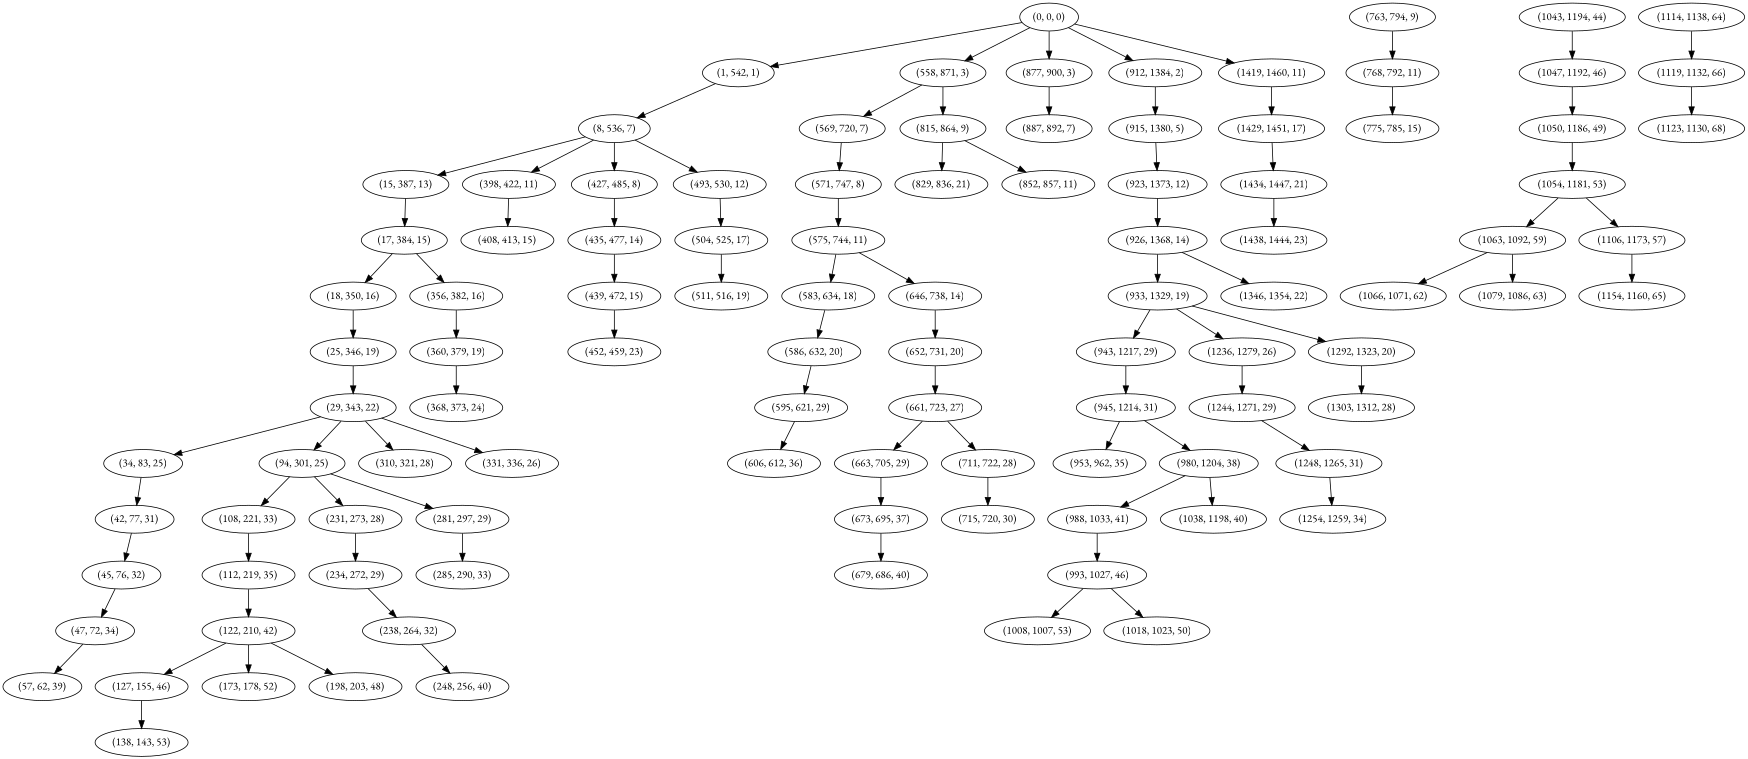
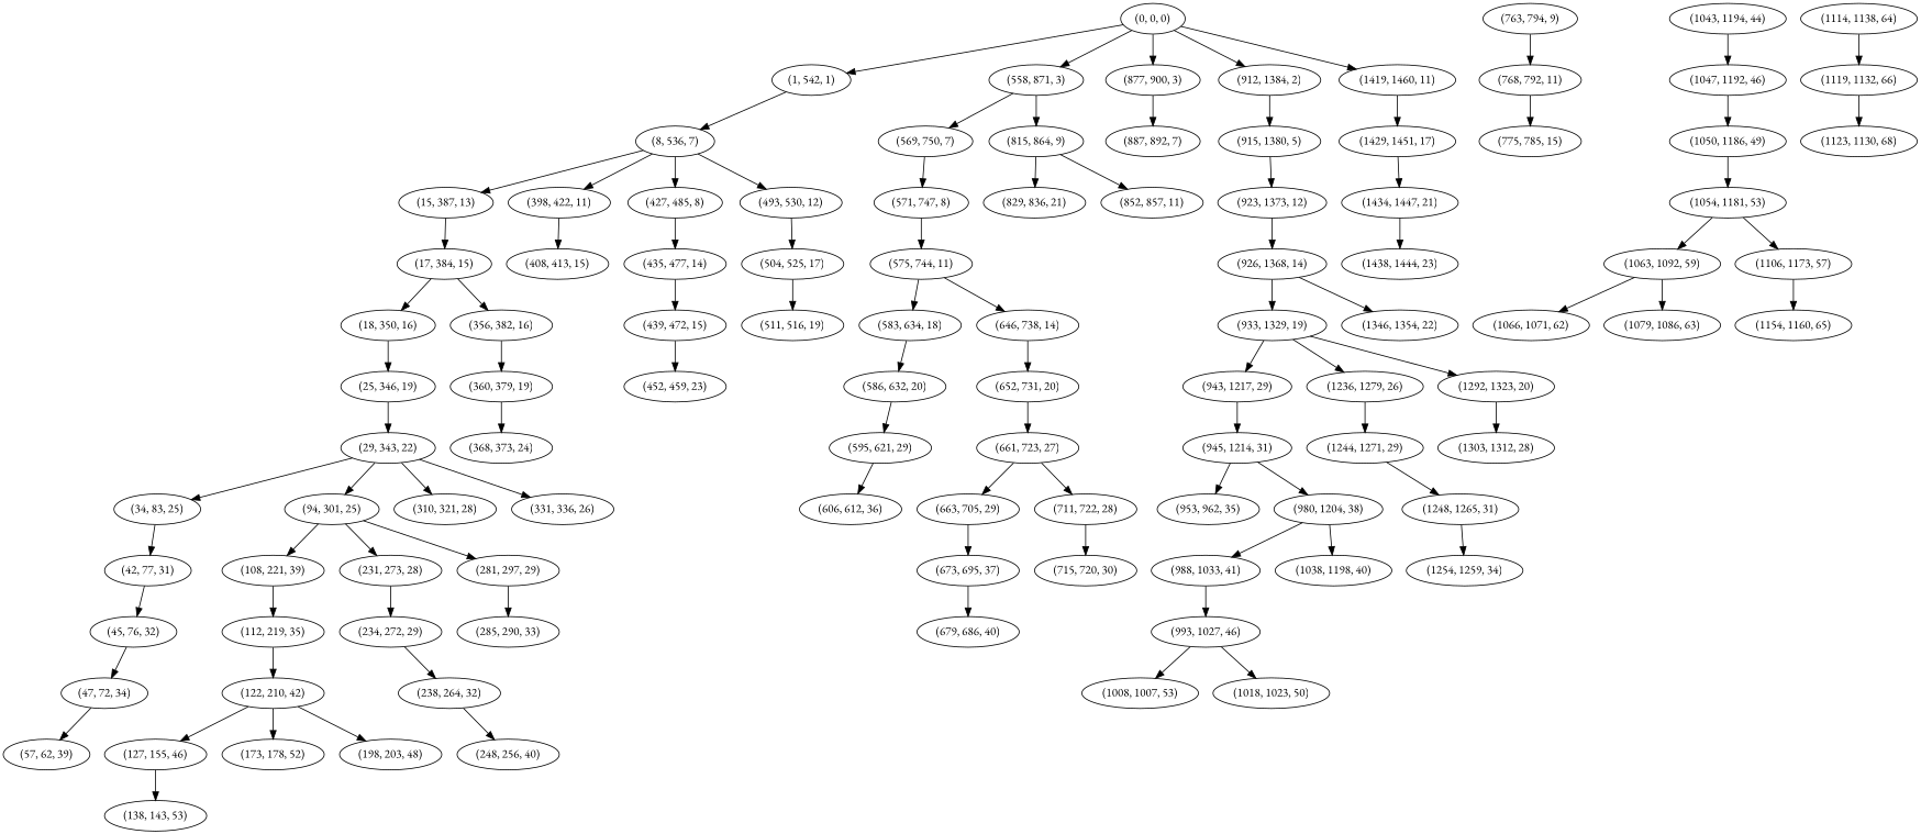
  digraph {
    fontname="EB Garamond"
    node [fontname="EB Garamond"]
    edge [fontname="EB Garamond"]
    "(0, 0, 0)"
    "(1, 542, 1)"
    "(558, 871, 3)"
    "(877, 900, 3)"
    "(912, 1384, 2)"
    "(1419, 1460, 11)"
    "(8, 536, 7)"
-   "(569, 750, 7)" [label="(569, 720, 7)"]
+   "(569, 750, 7)"
    "(815, 864, 9)"
    "(887, 892, 7)"
    "(915, 1380, 5)"
    "(1429, 1451, 17)"
    "(15, 387, 13)"
    "(398, 422, 11)"
    "(427, 485, 8)"
    "(493, 530, 12)"
    "(17, 384, 15)"
    "(408, 413, 15)"
    "(435, 477, 14)"
    "(504, 525, 17)"
    "(18, 350, 16)"
    "(356, 382, 16)"
    "(25, 346, 19)"
    "(360, 379, 19)"
    "(29, 343, 22)"
    "(34, 83, 25)"
    "(94, 301, 25)"
    "(310, 321, 28)"
    "(331, 336, 26)"
    "(42, 77, 31)"
-   "(108, 221, 33)"
+   "(108, 221, 33)" [label="(108, 221, 39)"]
    "(231, 273, 28)"
    "(281, 297, 29)"
    "(45, 76, 32)"
    "(47, 72, 34)"
    "(57, 62, 39)"
    "(112, 219, 35)"
    "(234, 272, 29)"
    "(285, 290, 33)"
    "(122, 210, 42)"
    "(127, 155, 46)"
    "(173, 178, 52)"
    "(198, 203, 48)"
    "(138, 143, 53)"
    "(238, 264, 32)"
    "(248, 256, 40)"
    "(368, 373, 24)"
    "(439, 472, 15)"
    "(452, 459, 23)"
    "(511, 516, 19)"
    "(571, 747, 8)"
    "(763, 794, 9)"
    "(768, 792, 11)"
    "(829, 836, 21)"
    "(852, 857, 11)"
    "(575, 744, 11)"
    "(583, 634, 18)"
    "(646, 738, 14)"
    "(586, 632, 20)"
    "(652, 731, 20)"
    "(595, 621, 29)"
    "(606, 612, 36)"
    "(661, 723, 27)"
    "(663, 705, 29)"
    "(711, 722, 28)"
    "(673, 695, 37)"
    "(715, 720, 30)"
    "(679, 686, 40)"
    "(775, 785, 15)"
    "(923, 1373, 12)"
    "(926, 1368, 14)"
    "(933, 1329, 19)"
    "(1346, 1354, 22)"
    "(943, 1217, 29)"
    "(1236, 1279, 26)"
    "(1292, 1323, 20)"
    "(945, 1214, 31)"
    "(1244, 1271, 29)"
    "(1303, 1312, 28)"
    "(953, 962, 35)"
    "(980, 1204, 38)"
    "(988, 1033, 41)"
    "(1038, 1198, 40)"
    "(993, 1027, 46)"
    n85 [label="(1008, 1007, 53)"]
    "(1018, 1023, 50)"
    "(1043, 1194, 44)"
    "(1047, 1192, 46)"
    "(1050, 1186, 49)"
    "(1054, 1181, 53)"
    "(1063, 1092, 59)"
    "(1106, 1173, 57)"
    "(1066, 1071, 62)"
    "(1079, 1086, 63)"
    "(1154, 1160, 65)"
    "(1114, 1138, 64)"
    "(1119, 1132, 66)"
    "(1123, 1130, 68)"
    "(1248, 1265, 31)"
    "(1254, 1259, 34)"
    "(1434, 1447, 21)"
    "(1438, 1444, 23)"
    "(0, 0, 0)" -> "(1, 542, 1)"
    "(0, 0, 0)" -> "(558, 871, 3)"
    "(0, 0, 0)" -> "(877, 900, 3)"
    "(0, 0, 0)" -> "(912, 1384, 2)"
    "(0, 0, 0)" -> "(1419, 1460, 11)"
    "(1, 542, 1)" -> "(8, 536, 7)"
    "(558, 871, 3)" -> "(569, 750, 7)"
    "(558, 871, 3)" -> "(815, 864, 9)"
    "(877, 900, 3)" -> "(887, 892, 7)"
    "(912, 1384, 2)" -> "(915, 1380, 5)"
    "(1419, 1460, 11)" -> "(1429, 1451, 17)"
    "(8, 536, 7)" -> "(15, 387, 13)"
    "(8, 536, 7)" -> "(398, 422, 11)"
    "(8, 536, 7)" -> "(427, 485, 8)"
    "(8, 536, 7)" -> "(493, 530, 12)"
    "(569, 750, 7)" -> "(571, 747, 8)"
    "(815, 864, 9)" -> "(829, 836, 21)"
    "(815, 864, 9)" -> "(852, 857, 11)"
    "(915, 1380, 5)" -> "(923, 1373, 12)"
    "(1429, 1451, 17)" -> "(1434, 1447, 21)"
    "(15, 387, 13)" -> "(17, 384, 15)"
    "(398, 422, 11)" -> "(408, 413, 15)"
    "(427, 485, 8)" -> "(435, 477, 14)"
    "(493, 530, 12)" -> "(504, 525, 17)"
    "(17, 384, 15)" -> "(18, 350, 16)"
    "(17, 384, 15)" -> "(356, 382, 16)"
    "(435, 477, 14)" -> "(439, 472, 15)"
    "(504, 525, 17)" -> "(511, 516, 19)"
    "(18, 350, 16)" -> "(25, 346, 19)"
    "(356, 382, 16)" -> "(360, 379, 19)"
    "(25, 346, 19)" -> "(29, 343, 22)"
    "(360, 379, 19)" -> "(368, 373, 24)"
    "(29, 343, 22)" -> "(34, 83, 25)"
    "(29, 343, 22)" -> "(94, 301, 25)"
    "(29, 343, 22)" -> "(310, 321, 28)"
    "(29, 343, 22)" -> "(331, 336, 26)"
    "(34, 83, 25)" -> "(42, 77, 31)"
    "(94, 301, 25)" -> "(108, 221, 33)"
    "(94, 301, 25)" -> "(231, 273, 28)"
    "(94, 301, 25)" -> "(281, 297, 29)"
    "(42, 77, 31)" -> "(45, 76, 32)"
    "(108, 221, 33)" -> "(112, 219, 35)"
    "(231, 273, 28)" -> "(234, 272, 29)"
    "(281, 297, 29)" -> "(285, 290, 33)"
    "(45, 76, 32)" -> "(47, 72, 34)"
    "(47, 72, 34)" -> "(57, 62, 39)"
    "(112, 219, 35)" -> "(122, 210, 42)"
    "(234, 272, 29)" -> "(238, 264, 32)"
    "(122, 210, 42)" -> "(127, 155, 46)"
    "(122, 210, 42)" -> "(173, 178, 52)"
    "(122, 210, 42)" -> "(198, 203, 48)"
    "(127, 155, 46)" -> "(138, 143, 53)"
    "(238, 264, 32)" -> "(248, 256, 40)"
    "(439, 472, 15)" -> "(452, 459, 23)"
    "(571, 747, 8)" -> "(575, 744, 11)"
    "(763, 794, 9)" -> "(768, 792, 11)"
    "(768, 792, 11)" -> "(775, 785, 15)"
    "(575, 744, 11)" -> "(583, 634, 18)"
    "(575, 744, 11)" -> "(646, 738, 14)"
    "(583, 634, 18)" -> "(586, 632, 20)"
    "(646, 738, 14)" -> "(652, 731, 20)"
    "(586, 632, 20)" -> "(595, 621, 29)"
    "(652, 731, 20)" -> "(661, 723, 27)"
    "(595, 621, 29)" -> "(606, 612, 36)"
    "(661, 723, 27)" -> "(663, 705, 29)"
    "(661, 723, 27)" -> "(711, 722, 28)"
    "(663, 705, 29)" -> "(673, 695, 37)"
    "(711, 722, 28)" -> "(715, 720, 30)"
    "(673, 695, 37)" -> "(679, 686, 40)"
    "(923, 1373, 12)" -> "(926, 1368, 14)"
    "(926, 1368, 14)" -> "(933, 1329, 19)"
    "(926, 1368, 14)" -> "(1346, 1354, 22)"
    "(933, 1329, 19)" -> "(943, 1217, 29)"
    "(933, 1329, 19)" -> "(1236, 1279, 26)"
    "(933, 1329, 19)" -> "(1292, 1323, 20)"
    "(943, 1217, 29)" -> "(945, 1214, 31)"
    "(1236, 1279, 26)" -> "(1244, 1271, 29)"
    "(1292, 1323, 20)" -> "(1303, 1312, 28)"
    "(945, 1214, 31)" -> "(953, 962, 35)"
    "(945, 1214, 31)" -> "(980, 1204, 38)"
    "(1244, 1271, 29)" -> "(1248, 1265, 31)"
    "(980, 1204, 38)" -> "(988, 1033, 41)"
    "(980, 1204, 38)" -> "(1038, 1198, 40)"
    "(988, 1033, 41)" -> "(993, 1027, 46)"
    "(993, 1027, 46)" -> n85
    "(993, 1027, 46)" -> "(1018, 1023, 50)"
    "(1043, 1194, 44)" -> "(1047, 1192, 46)"
    "(1047, 1192, 46)" -> "(1050, 1186, 49)"
    "(1050, 1186, 49)" -> "(1054, 1181, 53)"
    "(1054, 1181, 53)" -> "(1063, 1092, 59)"
    "(1054, 1181, 53)" -> "(1106, 1173, 57)"
    "(1063, 1092, 59)" -> "(1066, 1071, 62)"
    "(1063, 1092, 59)" -> "(1079, 1086, 63)"
    "(1106, 1173, 57)" -> "(1154, 1160, 65)"
    "(1114, 1138, 64)" -> "(1119, 1132, 66)"
    "(1119, 1132, 66)" -> "(1123, 1130, 68)"
    "(1248, 1265, 31)" -> "(1254, 1259, 34)"
    "(1434, 1447, 21)" -> "(1438, 1444, 23)"
  }
